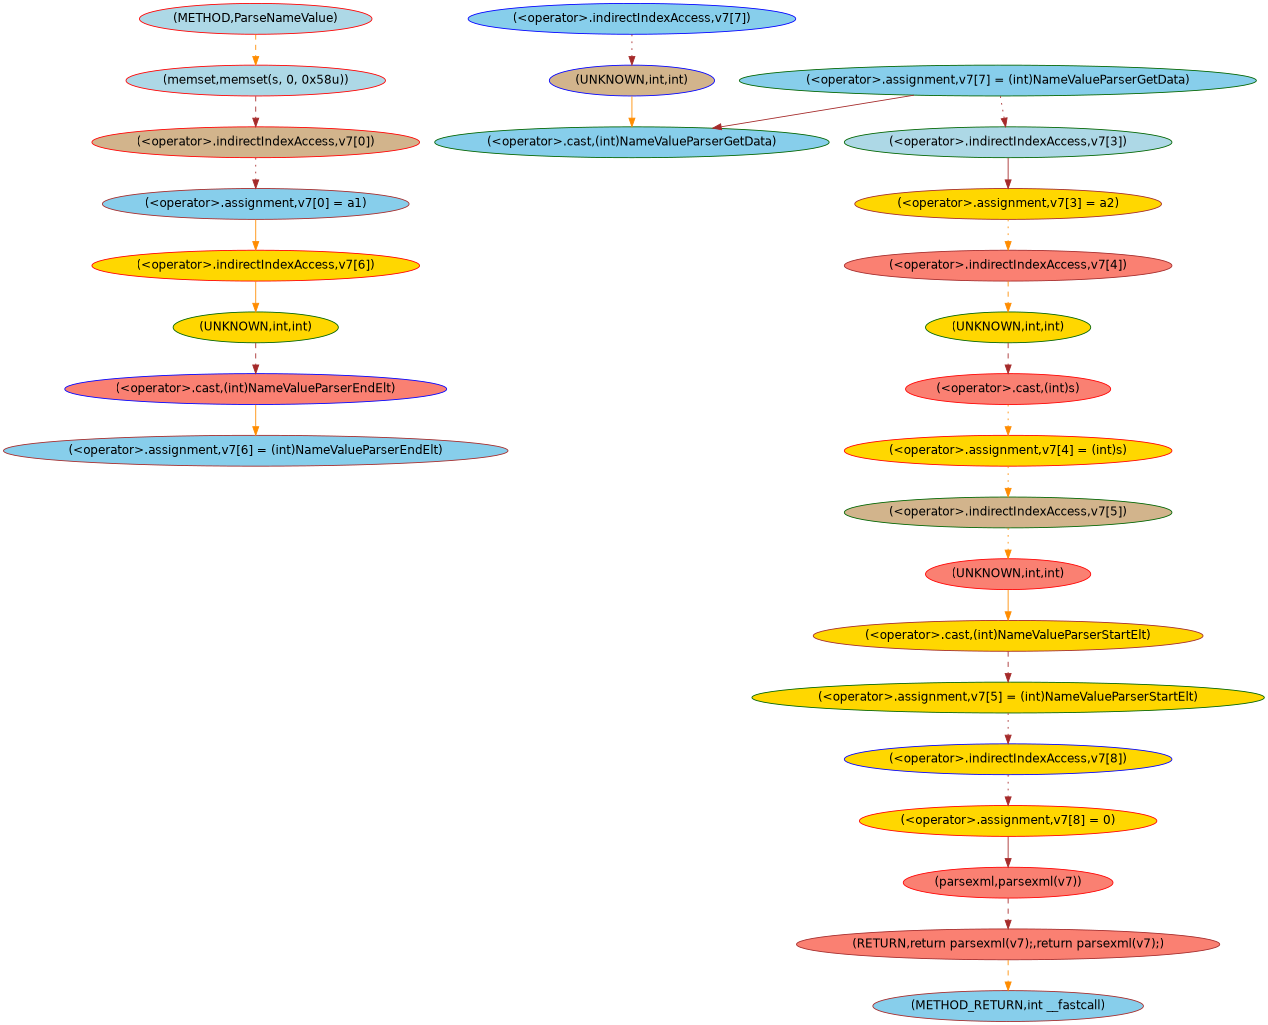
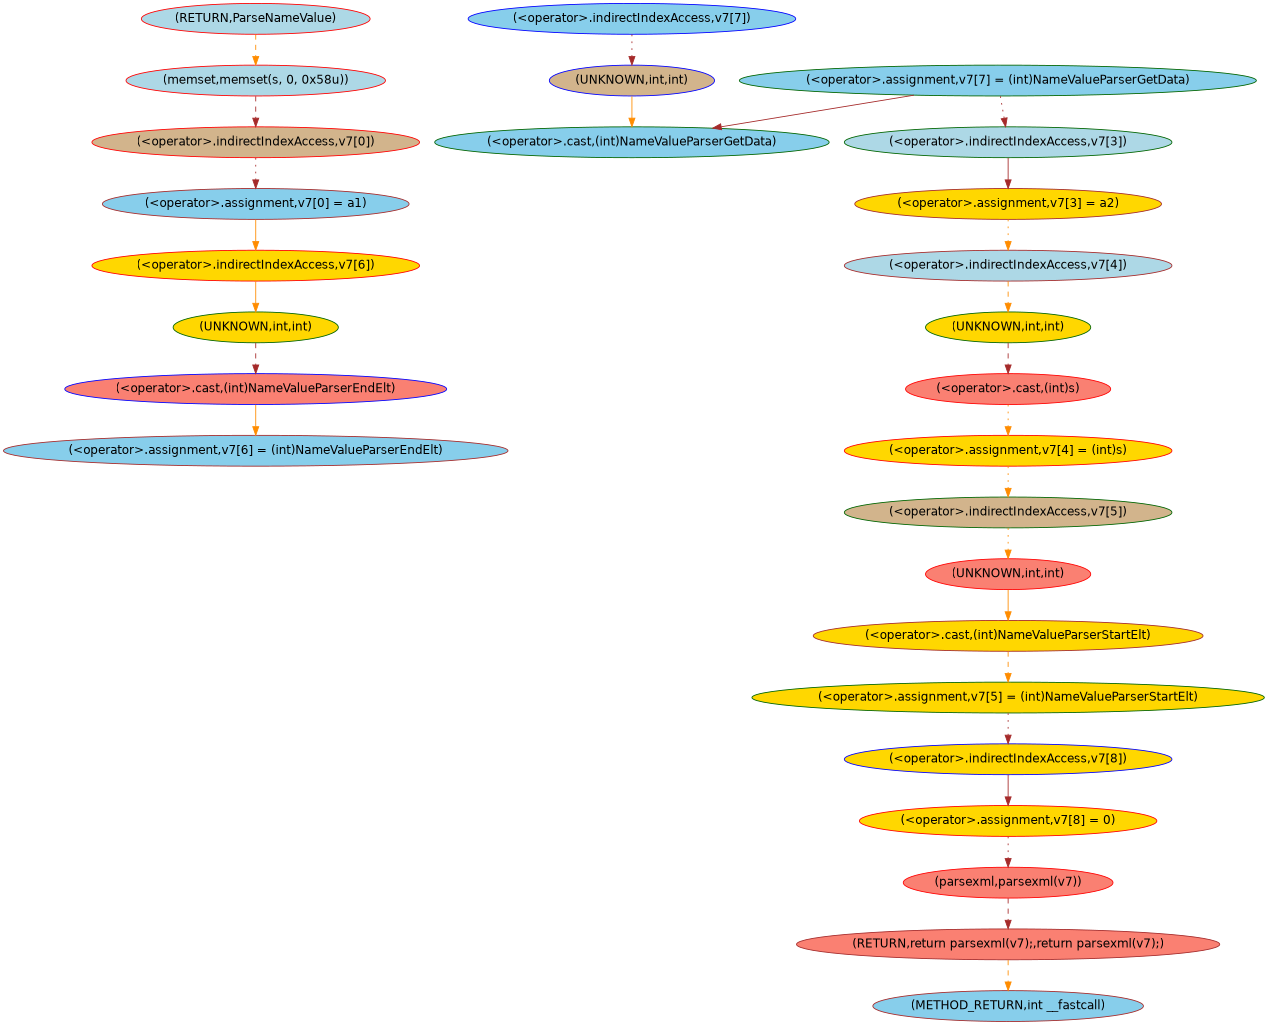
  digraph {
    fontname="DejaVu Sans"
    node [color=red fillcolor=gold fontname="DejaVu Sans" style=filled]
    edge [color=brown fontname="DejaVu Sans" style=dotted]
    n1 [fillcolor=lightblue label="(memset,memset(s, 0, 0x58u))"]
    n2 [fillcolor=tan label="(<operator>.indirectIndexAccess,v7[0])"]
    n3 [color=brown fillcolor=skyblue label="(<operator>.assignment,v7[0] = a1)"]
    n4 [label="(<operator>.indirectIndexAccess,v7[6])"]
    n5 [color=darkgreen label="(UNKNOWN,int,int)"]
    n6 [color=brown fillcolor=skyblue label="(<operator>.assignment,v7[6] = (int)NameValueParserEndElt)"]
    n7 [color=blue fillcolor=skyblue label="(<operator>.indirectIndexAccess,v7[7])"]
    n8 [color=blue fillcolor=tan label="(UNKNOWN,int,int)"]
    n9 [color=blue fillcolor=salmon label="(<operator>.cast,(int)NameValueParserEndElt)"]
    n10 [color=darkgreen fillcolor=skyblue label="(<operator>.assignment,v7[7] = (int)NameValueParserGetData)"]
    n11 [color=darkgreen fillcolor=lightblue label="(<operator>.indirectIndexAccess,v7[3])"]
    n12 [color=darkgreen fillcolor=skyblue label="(<operator>.cast,(int)NameValueParserGetData)"]
    n13 [color=brown label="(<operator>.assignment,v7[3] = a2)"]
-   n14 [color=brown fillcolor=salmon label="(<operator>.indirectIndexAccess,v7[4])"]
+   n14 [color=brown fillcolor=lightblue label="(<operator>.indirectIndexAccess,v7[4])"]
    n15 [color=darkgreen label="(UNKNOWN,int,int)"]
    n16 [label="(<operator>.assignment,v7[4] = (int)s)"]
    n17 [color=darkgreen fillcolor=tan label="(<operator>.indirectIndexAccess,v7[5])"]
    n18 [fillcolor=salmon label="(UNKNOWN,int,int)"]
    n19 [fillcolor=salmon label="(<operator>.cast,(int)s)"]
    n20 [color=darkgreen label="(<operator>.assignment,v7[5] = (int)NameValueParserStartElt)"]
    n21 [color=blue label="(<operator>.indirectIndexAccess,v7[8])"]
    n22 [label="(<operator>.assignment,v7[8] = 0)"]
    n23 [color=brown label="(<operator>.cast,(int)NameValueParserStartElt)"]
    n24 [fillcolor=salmon label="(parsexml,parsexml(v7))"]
    n25 [color=brown fillcolor=salmon label="(RETURN,return parsexml(v7);,return parsexml(v7);)"]
    n26 [color=brown fillcolor=skyblue label="(METHOD_RETURN,int __fastcall)"]
-   n27 [fillcolor=lightblue label="(METHOD,ParseNameValue)"]
+   n27 [fillcolor=lightblue label="(RETURN,ParseNameValue)"]
    n1 -> n2 [style=dashed]
    n2 -> n3
    n3 -> n4 [color=darkorange style=solid]
    n4 -> n5 [color=darkorange style=solid]
    n5 -> n9 [style=dashed]
    n7 -> n8
    n8 -> n12 [color=darkorange style=solid]
    n9 -> n6 [color=darkorange style=solid]
    n10 -> n11
    n10 -> n12 [style=solid]
    n11 -> n13 [style=solid]
    n13 -> n14 [color=darkorange]
    n14 -> n15 [color=darkorange style=dashed]
    n15 -> n19 [style=dashed]
    n16 -> n17 [color=darkorange]
    n17 -> n18 [color=darkorange]
    n18 -> n23 [color=darkorange style=solid]
    n19 -> n16 [color=darkorange]
    n20 -> n21
-   n21 -> n22
-   n22 -> n24 [style=solid]
-   n23 -> n20 [style=dashed]
+   n21 -> n22 [style=solid]
+   n22 -> n24
+   n23 -> n20 [color=darkorange style=dashed]
    n24 -> n25 [style=dashed]
    n25 -> n26 [color=darkorange style=dashed]
    n27 -> n1 [color=darkorange style=dashed]
  }
